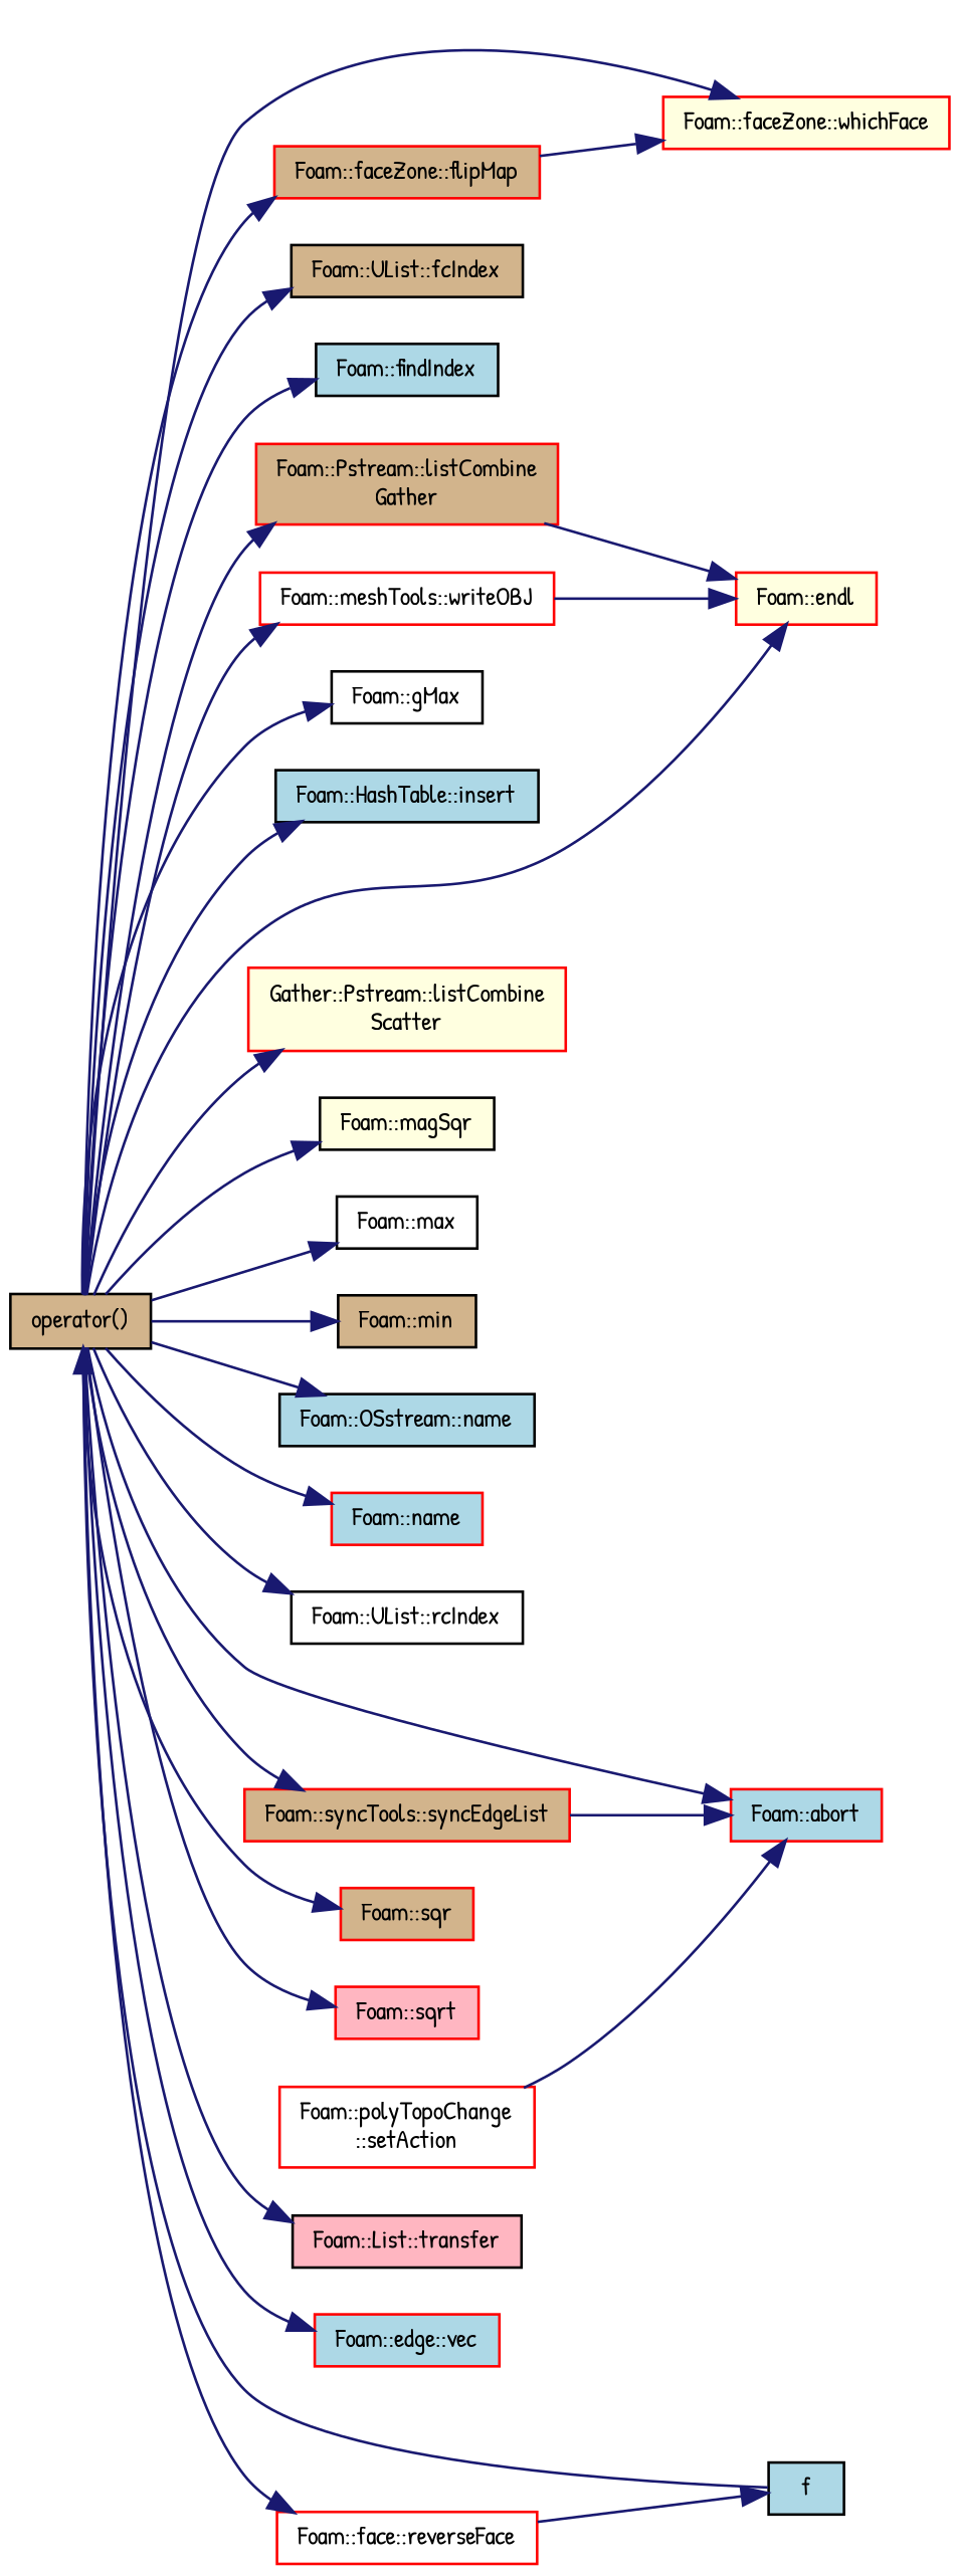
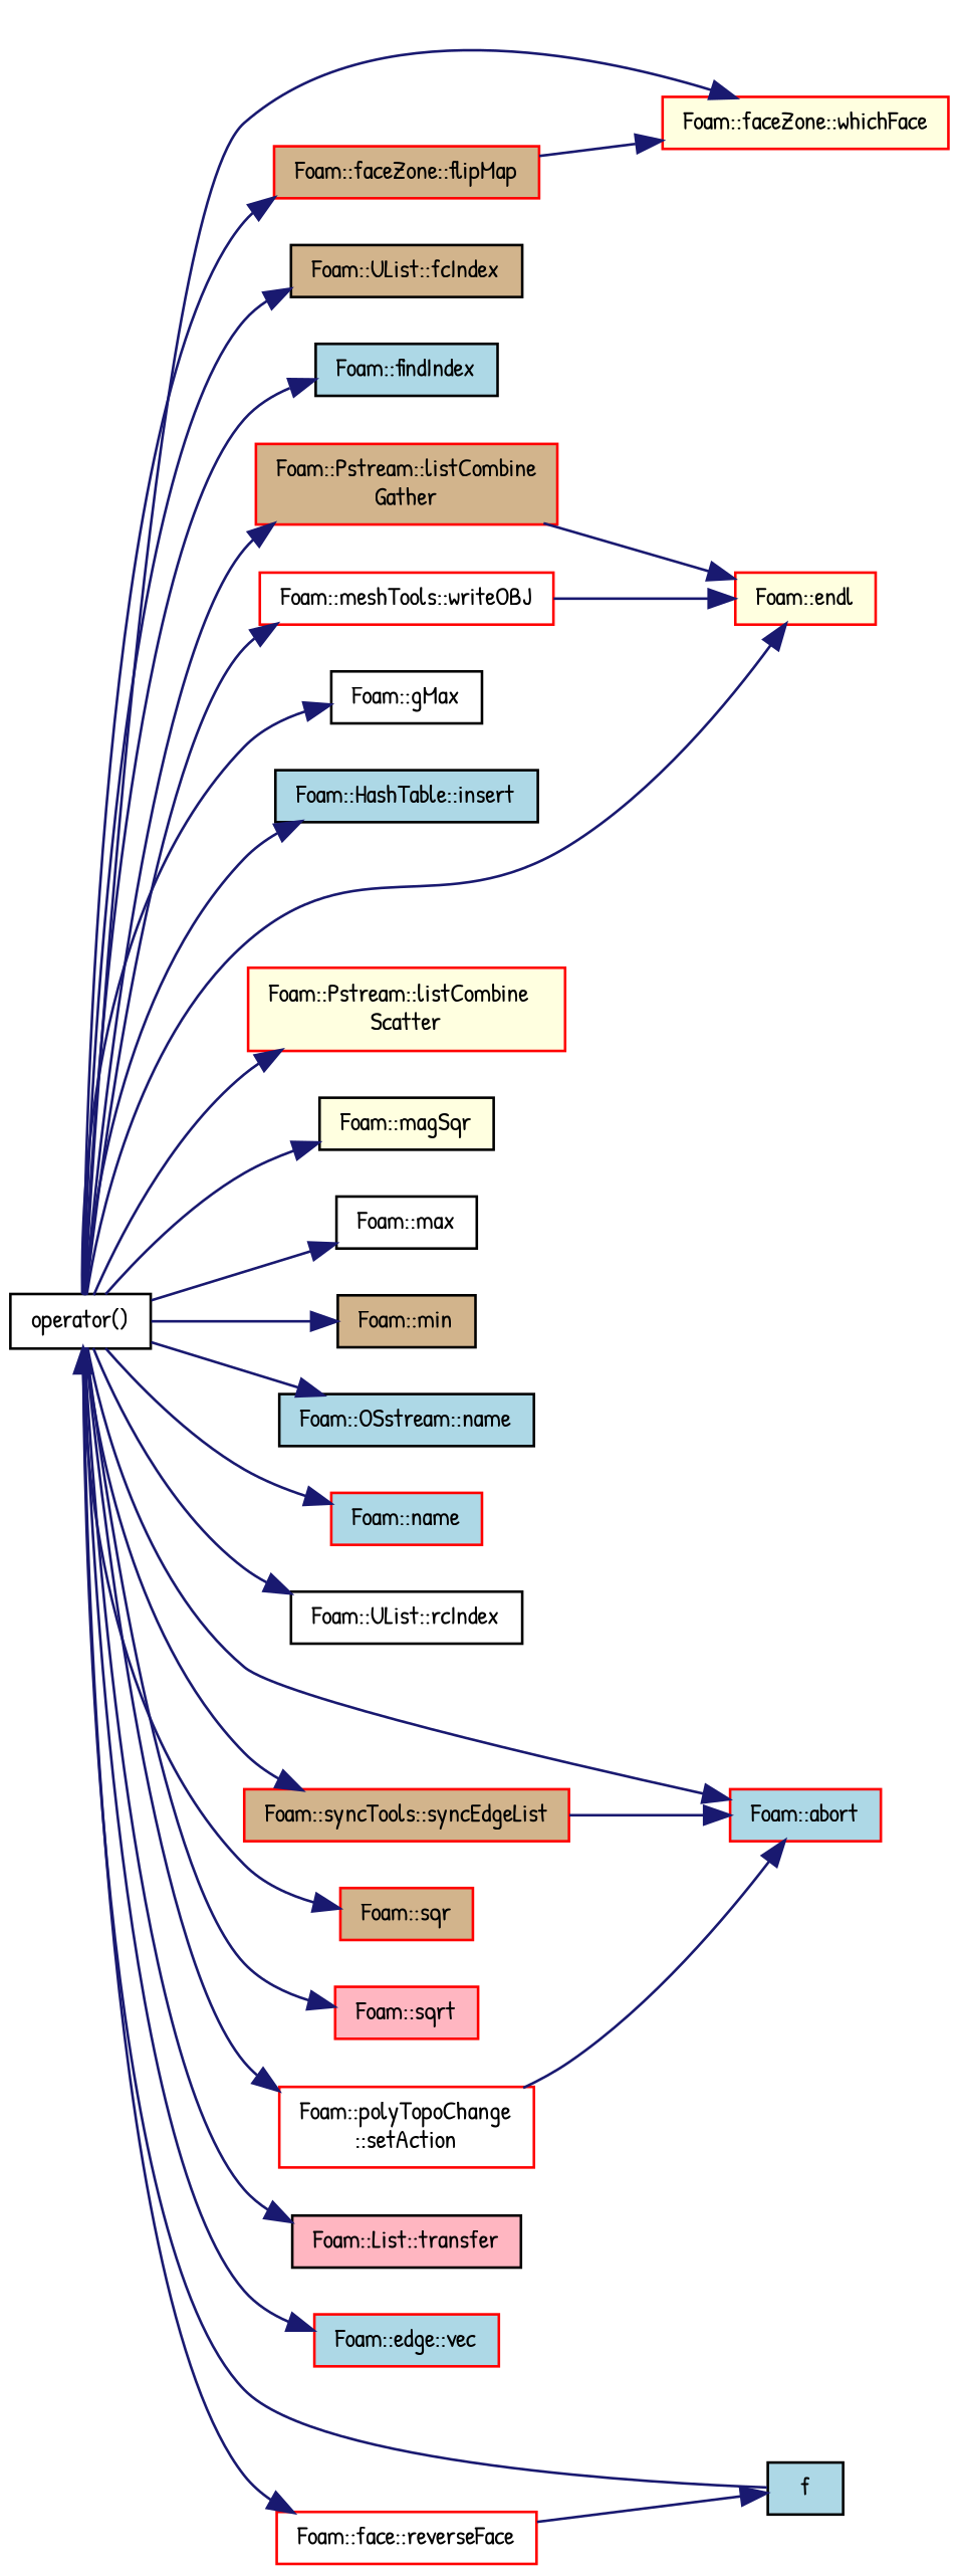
  digraph {
    fontname="Patrick Hand"
    rankdir=LR
    node [color=red fillcolor=tan fontname="Patrick Hand" fontsize=10 shape=record style=filled]
    edge [color=midnightblue fontname="Patrick Hand" fontsize=10 labelfontname=Helvetica labelfontsize=10 style=solid]
-   n1 [color=black fontcolor=black height=0.2 label="operator()" width=0.4]
+   n1 [color=black fillcolor=white fontcolor=black height=0.2 label="operator()" width=0.4]
    n2 [fillcolor=lightblue height=0.2 label="Foam::abort" width=0.4]
    n3 [fillcolor=lightyellow height=0.2 label="Foam::endl" width=0.4]
    n4 [color=black height=0.2 label="Foam::UList::fcIndex" width=0.4]
    n5 [color=black fillcolor=lightblue height=0.2 label="Foam::findIndex" width=0.4]
    n6 [height=0.2 label="Foam::faceZone::flipMap" width=0.4]
    n7 [fillcolor=lightyellow height=0.2 label="Foam::faceZone::whichFace" width=0.4]
    n8 [color=black fillcolor=white height=0.2 label="Foam::gMax" width=0.4]
    n9 [color=black fillcolor=lightblue height=0.2 label="Foam::HashTable::insert" width=0.4]
    n10 [height=0.2 label="Foam::Pstream::listCombine\lGather" width=0.4]
-   n11 [fillcolor=lightyellow height=0.2 label="Gather::Pstream::listCombine\lScatter" width=0.4]
+   n11 [fillcolor=lightyellow height=0.2 label="Foam::Pstream::listCombine\lScatter" width=0.4]
    n12 [color=black fillcolor=lightyellow height=0.2 label="Foam::magSqr" width=0.4]
    n13 [color=black fillcolor=white height=0.2 label="Foam::max" width=0.4]
    n14 [color=black height=0.2 label="Foam::min" width=0.4]
    n15 [color=black fillcolor=lightblue height=0.2 label="Foam::OSstream::name" width=0.4]
    n16 [fillcolor=lightblue height=0.2 label="Foam::name" width=0.4]
    n17 [color=black fillcolor=white height=0.2 label="Foam::UList::rcIndex" width=0.4]
    n18 [fillcolor=white height=0.2 label="Foam::face::reverseFace" width=0.4]
    n19 [fillcolor=white height=0.2 label="Foam::polyTopoChange\l::setAction" width=0.4]
    n20 [height=0.2 label="Foam::sqr" width=0.4]
    n21 [fillcolor=lightpink height=0.2 label="Foam::sqrt" width=0.4]
    n22 [height=0.2 label="Foam::syncTools::syncEdgeList" width=0.4]
    n23 [color=black fillcolor=lightpink height=0.2 label="Foam::List::transfer" width=0.4]
    n24 [fillcolor=lightblue height=0.2 label="Foam::edge::vec" width=0.4]
    n25 [fillcolor=white height=0.2 label="Foam::meshTools::writeOBJ" width=0.4]
    n26 [color=black fillcolor=lightblue height=0.2 label=f width=0.4]
    n1 -> n2
    n1 -> n3
    n1 -> n4
    n1 -> n5
    n1 -> n6
    n1 -> n7
    n1 -> n8
    n1 -> n9
    n1 -> n10
    n1 -> n11
    n1 -> n12
    n1 -> n13
    n1 -> n14
    n1 -> n15
    n1 -> n16
    n1 -> n17
    n1 -> n18
+   n1 -> n19
    n1 -> n20
    n1 -> n21
    n1 -> n22
    n1 -> n23
    n1 -> n24
    n1 -> n25
    n6 -> n7
    n10 -> n3
    n18 -> n26
    n19 -> n2
    n22 -> n2
    n25 -> n3
    n26 -> n1
  }
